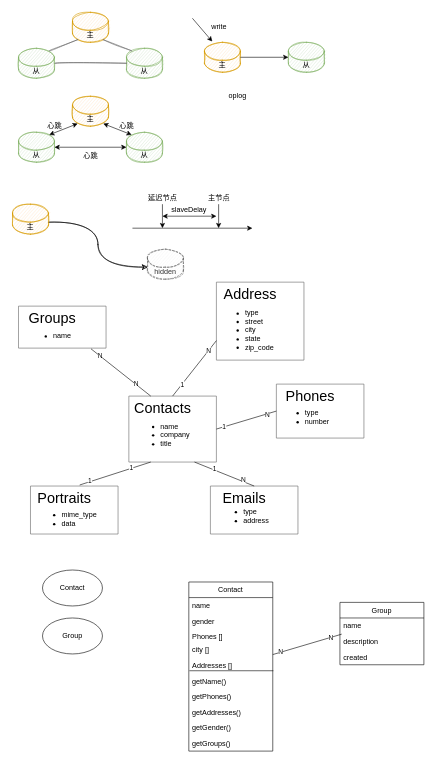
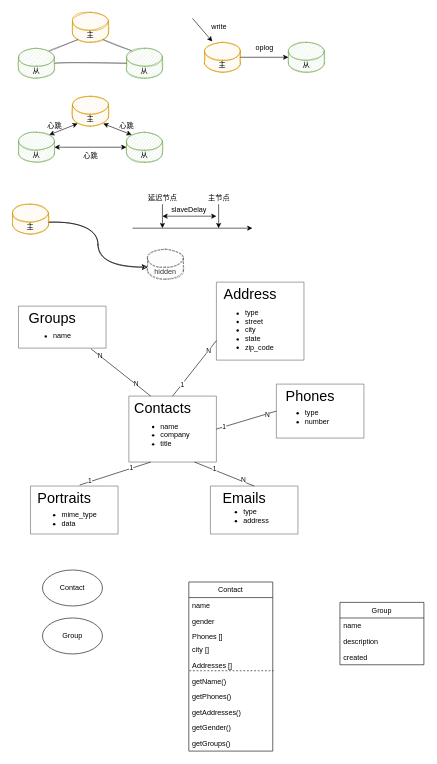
  <mxCell id="0" />
  <mxCell id="1" parent="0" />
  <mxCell id="2" value="主" style="shape=cylinder3;whiteSpace=wrap;html=1;boundedLbl=1;backgroundOutline=1;size=15;fillColor=#ffe6cc;strokeColor=#d79b00;sketch=1;rounded=1;" parent="1" vertex="1"><mxGeometry x="120" y="20" width="60" height="50" as="geometry" /></mxCell>
  <mxCell id="3" value="从" style="shape=cylinder3;whiteSpace=wrap;html=1;boundedLbl=1;backgroundOutline=1;size=15;fillColor=#d5e8d4;strokeColor=#82b366;sketch=1;rounded=1;" parent="1" vertex="1"><mxGeometry x="30" y="80" width="60" height="50" as="geometry" /></mxCell>
  <mxCell id="4" value="从" style="shape=cylinder3;whiteSpace=wrap;html=1;boundedLbl=1;backgroundOutline=1;size=15;fillColor=#d5e8d4;strokeColor=#82b366;sketch=1;rounded=1;" parent="1" vertex="1"><mxGeometry x="210" y="80" width="60" height="50" as="geometry" /></mxCell>
  <mxCell id="5" value="" style="endArrow=none;html=1;exitX=1;exitY=0.5;exitDx=0;exitDy=0;exitPerimeter=0;entryX=0;entryY=0.5;entryDx=0;entryDy=0;entryPerimeter=0;gradientColor=#b3b3b3;fillColor=#f5f5f5;strokeColor=#666666;sketch=1;curved=1;" parent="1" source="3" target="4" edge="1"><mxGeometry width="50" height="50" relative="1" as="geometry"><mxPoint x="360" y="210" as="sourcePoint" /><mxPoint x="410" y="160" as="targetPoint" /></mxGeometry></mxCell>
  <mxCell id="6" value="" style="endArrow=none;html=1;exitX=0.855;exitY=0;exitDx=0;exitDy=4.35;exitPerimeter=0;entryX=0.145;entryY=1;entryDx=0;entryDy=-4.35;entryPerimeter=0;gradientColor=#b3b3b3;fillColor=#f5f5f5;strokeColor=#666666;sketch=1;curved=1;" parent="1" source="3" target="2" edge="1"><mxGeometry width="50" height="50" relative="1" as="geometry"><mxPoint x="70" y="70" as="sourcePoint" /><mxPoint x="120" y="20" as="targetPoint" /></mxGeometry></mxCell>
  <mxCell id="7" value="" style="endArrow=none;html=1;exitX=0.145;exitY=0;exitDx=0;exitDy=4.35;exitPerimeter=0;entryX=0.855;entryY=1;entryDx=0;entryDy=-4.35;entryPerimeter=0;gradientColor=#b3b3b3;fillColor=#f5f5f5;strokeColor=#666666;sketch=1;curved=1;" parent="1" source="4" target="2" edge="1"><mxGeometry width="50" height="50" relative="1" as="geometry"><mxPoint x="180" y="80" as="sourcePoint" /><mxPoint x="227.4" y="31.3" as="targetPoint" /></mxGeometry></mxCell>
  <mxCell id="8" style="edgeStyle=orthogonalEdgeStyle;curved=1;rounded=0;sketch=1;orthogonalLoop=1;jettySize=auto;html=1;exitX=0.5;exitY=1;exitDx=0;exitDy=0;exitPerimeter=0;" parent="1" source="3" target="3" edge="1"><mxGeometry relative="1" as="geometry" /></mxCell>
  <mxCell id="9" value="&lt;font face=&quot;Comic Sans MS&quot;&gt;主&lt;/font&gt;" style="shape=cylinder3;whiteSpace=wrap;html=1;boundedLbl=1;backgroundOutline=1;size=15;rounded=1;sketch=1;fillColor=#ffe6cc;strokeColor=#d79b00;" parent="1" vertex="1"><mxGeometry x="340" y="70" width="60" height="50" as="geometry" /></mxCell>
  <mxCell id="10" value="&lt;font face=&quot;Comic Sans MS&quot;&gt;从&lt;/font&gt;" style="shape=cylinder3;whiteSpace=wrap;html=1;boundedLbl=1;backgroundOutline=1;size=15;rounded=1;sketch=1;fillColor=#d5e8d4;strokeColor=#82b366;" parent="1" vertex="1"><mxGeometry x="480" y="70" width="60" height="50" as="geometry" /></mxCell>
  <mxCell id="11" value="" style="endArrow=classic;html=1;exitX=1;exitY=0.5;exitDx=0;exitDy=0;exitPerimeter=0;" parent="1" source="9" edge="1"><mxGeometry width="50" height="50" relative="1" as="geometry"><mxPoint x="370" y="110" as="sourcePoint" /><mxPoint x="480" y="95" as="targetPoint" /></mxGeometry></mxCell>
- <mxCell id="12" value="oplog" style="text;html=1;align=center;verticalAlign=middle;resizable=0;points=[];autosize=1;strokeColor=none;" parent="1" vertex="1"><mxGeometry x="375" y="150" width="40" height="20" as="geometry" /></mxCell>
+ <mxCell id="12" value="oplog" style="text;html=1;align=center;verticalAlign=middle;resizable=0;points=[];autosize=1;strokeColor=none;" parent="1" vertex="1"><mxGeometry x="420" y="70" width="40" height="20" as="geometry" /></mxCell>
  <mxCell id="13" value="" style="endArrow=classic;html=1;entryX=0.219;entryY=-0.026;entryDx=0;entryDy=0;entryPerimeter=0;" parent="1" target="9" edge="1"><mxGeometry width="50" height="50" relative="1" as="geometry"><mxPoint x="320" y="30" as="sourcePoint" /><mxPoint x="420" y="60" as="targetPoint" /></mxGeometry></mxCell>
  <mxCell id="14" value="write" style="text;html=1;align=center;verticalAlign=middle;resizable=0;points=[];autosize=1;strokeColor=none;" parent="1" vertex="1"><mxGeometry x="344" y="35" width="40" height="20" as="geometry" /></mxCell>
  <mxCell id="15" value="主" style="shape=cylinder3;whiteSpace=wrap;html=1;boundedLbl=1;backgroundOutline=1;size=15;fillColor=#ffe6cc;strokeColor=#d79b00;sketch=1;rounded=1;" parent="1" vertex="1"><mxGeometry x="120" y="160" width="60" height="50" as="geometry" /></mxCell>
  <mxCell id="16" value="从" style="shape=cylinder3;whiteSpace=wrap;html=1;boundedLbl=1;backgroundOutline=1;size=15;fillColor=#d5e8d4;strokeColor=#82b366;sketch=1;rounded=1;" parent="1" vertex="1"><mxGeometry x="30" y="220" width="60" height="50" as="geometry" /></mxCell>
  <mxCell id="17" value="从" style="shape=cylinder3;whiteSpace=wrap;html=1;boundedLbl=1;backgroundOutline=1;size=15;fillColor=#d5e8d4;strokeColor=#82b366;sketch=1;rounded=1;" parent="1" vertex="1"><mxGeometry x="210" y="220" width="60" height="50" as="geometry" /></mxCell>
  <mxCell id="18" style="edgeStyle=orthogonalEdgeStyle;curved=1;rounded=0;sketch=1;orthogonalLoop=1;jettySize=auto;html=1;exitX=0.5;exitY=1;exitDx=0;exitDy=0;exitPerimeter=0;" parent="1" source="16" target="16" edge="1"><mxGeometry relative="1" as="geometry" /></mxCell>
  <mxCell id="19" value="" style="endArrow=classic;startArrow=classic;html=1;entryX=0.145;entryY=1;entryDx=0;entryDy=-4.35;entryPerimeter=0;exitX=0.855;exitY=0;exitDx=0;exitDy=4.35;exitPerimeter=0;" parent="1" source="16" target="15" edge="1"><mxGeometry width="50" height="50" relative="1" as="geometry"><mxPoint x="70" y="240" as="sourcePoint" /><mxPoint x="120" y="190" as="targetPoint" /></mxGeometry></mxCell>
  <mxCell id="20" value="" style="endArrow=classic;startArrow=classic;html=1;entryX=0.855;entryY=1;entryDx=0;entryDy=-4.35;entryPerimeter=0;exitX=0.145;exitY=0;exitDx=0;exitDy=4.35;exitPerimeter=0;" parent="1" source="17" target="15" edge="1"><mxGeometry width="50" height="50" relative="1" as="geometry"><mxPoint x="91.3" y="234.35" as="sourcePoint" /><mxPoint x="138.7" y="215.65" as="targetPoint" /></mxGeometry></mxCell>
  <mxCell id="21" value="" style="endArrow=classic;startArrow=classic;html=1;entryX=0;entryY=0.5;entryDx=0;entryDy=0;entryPerimeter=0;exitX=1;exitY=0.5;exitDx=0;exitDy=0;exitPerimeter=0;" parent="1" source="16" target="17" edge="1"><mxGeometry width="50" height="50" relative="1" as="geometry"><mxPoint x="91.3" y="234.35" as="sourcePoint" /><mxPoint x="138.7" y="215.65" as="targetPoint" /></mxGeometry></mxCell>
  <mxCell id="22" value="心跳" style="text;html=1;align=center;verticalAlign=middle;resizable=0;points=[];autosize=1;strokeColor=none;" parent="1" vertex="1"><mxGeometry x="70" y="200" width="40" height="20" as="geometry" /></mxCell>
  <mxCell id="23" value="心跳" style="text;html=1;align=center;verticalAlign=middle;resizable=0;points=[];autosize=1;strokeColor=none;" parent="1" vertex="1"><mxGeometry x="190" y="200" width="40" height="20" as="geometry" /></mxCell>
  <mxCell id="24" value="心跳" style="text;html=1;align=center;verticalAlign=middle;resizable=0;points=[];autosize=1;strokeColor=none;" parent="1" vertex="1"><mxGeometry x="130" y="250" width="40" height="20" as="geometry" /></mxCell>
  <mxCell id="25" style="edgeStyle=orthogonalEdgeStyle;curved=1;rounded=0;sketch=1;orthogonalLoop=1;jettySize=auto;html=1;exitX=1;exitY=0;exitDx=0;exitDy=30;exitPerimeter=0;entryX=0;entryY=0;entryDx=0;entryDy=30;entryPerimeter=0;endArrow=classic;endFill=1;" parent="1" source="26" target="27" edge="1"><mxGeometry relative="1" as="geometry" /></mxCell>
  <mxCell id="26" value="主" style="shape=cylinder3;whiteSpace=wrap;html=1;boundedLbl=1;backgroundOutline=1;size=15;fillColor=#ffe6cc;strokeColor=#d79b00;sketch=1;rounded=1;" parent="1" vertex="1"><mxGeometry x="20" y="340" width="60" height="50" as="geometry" /></mxCell>
  <mxCell id="27" value="hidden" style="shape=cylinder3;whiteSpace=wrap;html=1;boundedLbl=1;backgroundOutline=1;size=15;fillColor=#f5f5f5;strokeColor=#666666;sketch=1;rounded=1;fontColor=#333333;dashed=1;" parent="1" vertex="1"><mxGeometry x="245" y="415" width="60" height="50" as="geometry" /></mxCell>
  <mxCell id="28" value="" style="endArrow=classic;html=1;" parent="1" edge="1"><mxGeometry width="50" height="50" relative="1" as="geometry"><mxPoint x="220" y="380" as="sourcePoint" /><mxPoint x="420" y="380" as="targetPoint" /></mxGeometry></mxCell>
  <mxCell id="29" value="" style="endArrow=classic;html=1;" parent="1" edge="1"><mxGeometry width="50" height="50" relative="1" as="geometry"><mxPoint x="270" y="340" as="sourcePoint" /><mxPoint x="270" y="380" as="targetPoint" /></mxGeometry></mxCell>
  <mxCell id="30" value="" style="endArrow=classic;html=1;" parent="1" edge="1"><mxGeometry width="50" height="50" relative="1" as="geometry"><mxPoint x="363.71" y="340" as="sourcePoint" /><mxPoint x="363.71" y="380" as="targetPoint" /></mxGeometry></mxCell>
  <mxCell id="31" value="" style="endArrow=classic;startArrow=classic;html=1;" parent="1" edge="1"><mxGeometry width="50" height="50" relative="1" as="geometry"><mxPoint x="270" y="360" as="sourcePoint" /><mxPoint x="360" y="360" as="targetPoint" /></mxGeometry></mxCell>
  <mxCell id="32" value="延迟节点" style="text;html=1;align=center;verticalAlign=middle;resizable=0;points=[];autosize=1;strokeColor=none;" parent="1" vertex="1"><mxGeometry x="240" y="320" width="60" height="20" as="geometry" /></mxCell>
  <mxCell id="33" value="主节点" style="text;html=1;align=center;verticalAlign=middle;resizable=0;points=[];autosize=1;strokeColor=none;" parent="1" vertex="1"><mxGeometry x="339" y="320" width="50" height="20" as="geometry" /></mxCell>
  <mxCell id="34" value="slaveDelay" style="text;html=1;align=center;verticalAlign=middle;resizable=0;points=[];autosize=1;strokeColor=none;" parent="1" vertex="1"><mxGeometry x="279" y="340" width="70" height="20" as="geometry" /></mxCell>
  <mxCell id="35" value="" style="swimlane;startSize=0;strokeColor=#666666;fontColor=#333333;fillColor=#828282;" parent="1" vertex="1"><mxGeometry x="214" y="660" width="146" height="110" as="geometry" /></mxCell>
  <mxCell id="36" value="&lt;font style=&quot;font-size: 24px&quot;&gt;Contacts&lt;/font&gt;" style="text;html=1;align=center;verticalAlign=middle;resizable=0;points=[];autosize=1;strokeColor=none;" parent="35" vertex="1"><mxGeometry x="1" y="10" width="110" height="20" as="geometry" /></mxCell>
  <mxCell id="37" value="&lt;ul&gt;&lt;li&gt;&lt;span&gt;name&lt;/span&gt;&lt;br&gt;&lt;/li&gt;&lt;li&gt;&lt;span&gt;company&lt;/span&gt;&lt;/li&gt;&lt;li&gt;&lt;span&gt;title&lt;/span&gt;&lt;/li&gt;&lt;/ul&gt;" style="text;html=1;align=left;verticalAlign=middle;resizable=0;points=[];autosize=1;strokeColor=none;" parent="35" vertex="1"><mxGeometry x="11" y="30" width="100" height="70" as="geometry" /></mxCell>
  <mxCell id="38" value="" style="swimlane;startSize=0;fillColor=#f5f5f5;strokeColor=#666666;fontColor=#333333;" parent="1" vertex="1"><mxGeometry x="30" y="510" width="146" height="70" as="geometry" /></mxCell>
  <mxCell id="39" value="&lt;font style=&quot;font-size: 24px&quot;&gt;Groups&lt;/font&gt;" style="text;html=1;align=center;verticalAlign=middle;resizable=0;points=[];autosize=1;strokeColor=none;" parent="38" vertex="1"><mxGeometry x="11" y="10" width="90" height="20" as="geometry" /></mxCell>
  <mxCell id="40" value="&lt;ul&gt;&lt;li&gt;name&lt;/li&gt;&lt;/ul&gt;" style="text;html=1;align=left;verticalAlign=middle;resizable=0;points=[];autosize=1;strokeColor=none;" parent="38" vertex="1"><mxGeometry x="16" y="30" width="90" height="40" as="geometry" /></mxCell>
  <mxCell id="41" value="" style="swimlane;startSize=0;fillColor=#f5f5f5;strokeColor=#666666;fontColor=#333333;" parent="1" vertex="1"><mxGeometry x="50" y="810" width="146" height="80" as="geometry" /></mxCell>
  <mxCell id="42" value="&lt;font style=&quot;font-size: 24px&quot;&gt;Portraits&lt;/font&gt;" style="text;html=1;align=center;verticalAlign=middle;resizable=0;points=[];autosize=1;strokeColor=none;" parent="41" vertex="1"><mxGeometry x="6" y="10" width="100" height="20" as="geometry" /></mxCell>
  <mxCell id="43" value="&lt;ul&gt;&lt;li&gt;mime_type&lt;/li&gt;&lt;li style=&quot;text-align: left&quot;&gt;data&lt;/li&gt;&lt;/ul&gt;" style="text;html=1;align=center;verticalAlign=middle;resizable=0;points=[];autosize=1;strokeColor=none;" parent="41" vertex="1"><mxGeometry x="6" y="25" width="110" height="60" as="geometry" /></mxCell>
  <mxCell id="44" value="" style="swimlane;startSize=0;fillColor=#f5f5f5;strokeColor=#666666;fontColor=#333333;" parent="1" vertex="1"><mxGeometry x="350" y="810" width="146" height="80" as="geometry" /></mxCell>
  <mxCell id="45" value="&lt;font style=&quot;font-size: 24px&quot;&gt;Emails&lt;br&gt;&lt;/font&gt;" style="text;html=1;align=center;verticalAlign=middle;resizable=0;points=[];autosize=1;strokeColor=none;" parent="44" vertex="1"><mxGeometry x="11" y="10" width="90" height="20" as="geometry" /></mxCell>
  <mxCell id="46" value="&lt;ul&gt;&lt;li style=&quot;text-align: left&quot;&gt;type&lt;/li&gt;&lt;li style=&quot;text-align: left&quot;&gt;address&lt;/li&gt;&lt;/ul&gt;" style="text;html=1;align=center;verticalAlign=middle;resizable=0;points=[];autosize=1;strokeColor=none;" parent="44" vertex="1"><mxGeometry x="6" y="20" width="100" height="60" as="geometry" /></mxCell>
  <mxCell id="47" value="" style="swimlane;startSize=0;fillColor=#f5f5f5;strokeColor=#666666;fontColor=#333333;" parent="1" vertex="1"><mxGeometry x="460" y="640" width="146" height="90" as="geometry" /></mxCell>
  <mxCell id="48" value="&lt;font style=&quot;font-size: 24px&quot;&gt;Phones&lt;/font&gt;" style="text;html=1;align=center;verticalAlign=middle;resizable=0;points=[];autosize=1;strokeColor=none;" parent="47" vertex="1"><mxGeometry x="6" y="10" width="100" height="20" as="geometry" /></mxCell>
  <mxCell id="49" value="&lt;ul&gt;&lt;li&gt;type&lt;/li&gt;&lt;li&gt;number&lt;/li&gt;&lt;/ul&gt;" style="text;html=1;align=left;verticalAlign=middle;resizable=0;points=[];autosize=1;strokeColor=none;" parent="47" vertex="1"><mxGeometry x="6" y="25" width="100" height="60" as="geometry" /></mxCell>
  <mxCell id="50" value="" style="swimlane;startSize=0;fillColor=#f5f5f5;strokeColor=#666666;fontColor=#333333;" parent="1" vertex="1"><mxGeometry x="360" y="470" width="146" height="130" as="geometry" /></mxCell>
  <mxCell id="51" value="&lt;font style=&quot;font-size: 24px&quot;&gt;Address&lt;/font&gt;" style="text;html=1;align=center;verticalAlign=middle;resizable=0;points=[];autosize=1;strokeColor=none;" parent="50" vertex="1"><mxGeometry x="6" y="10" width="100" height="20" as="geometry" /></mxCell>
  <mxCell id="52" value="&lt;ul&gt;&lt;li&gt;type&lt;/li&gt;&lt;li&gt;street&lt;/li&gt;&lt;li&gt;city&lt;/li&gt;&lt;li&gt;state&lt;/li&gt;&lt;li&gt;zip_code&lt;/li&gt;&lt;/ul&gt;" style="text;html=1;align=left;verticalAlign=middle;resizable=0;points=[];autosize=1;strokeColor=none;" parent="50" vertex="1"><mxGeometry x="6" y="30" width="100" height="100" as="geometry" /></mxCell>
  <mxCell id="53" value="" style="endArrow=none;html=1;exitX=1;exitY=0.5;exitDx=0;exitDy=0;entryX=0;entryY=0.5;entryDx=0;entryDy=0;" parent="1" source="35" target="47" edge="1"><mxGeometry width="50" height="50" relative="1" as="geometry"><mxPoint x="240" y="590" as="sourcePoint" /><mxPoint x="290" y="540" as="targetPoint" /></mxGeometry></mxCell>
  <mxCell id="54" value="1" style="edgeLabel;html=1;align=center;verticalAlign=middle;resizable=0;points=[];" parent="53" vertex="1" connectable="0"><mxGeometry x="-0.738" y="-1" relative="1" as="geometry"><mxPoint x="-1" as="offset" /></mxGeometry></mxCell>
  <mxCell id="55" value="N" style="edgeLabel;html=1;align=center;verticalAlign=middle;resizable=0;points=[];" parent="53" vertex="1" connectable="0"><mxGeometry x="0.689" y="-2" relative="1" as="geometry"><mxPoint as="offset" /></mxGeometry></mxCell>
  <mxCell id="56" value="" style="endArrow=none;html=1;exitX=0.828;exitY=1.017;exitDx=0;exitDy=0;exitPerimeter=0;entryX=0.25;entryY=0;entryDx=0;entryDy=0;" parent="1" source="38" target="35" edge="1"><mxGeometry width="50" height="50" relative="1" as="geometry"><mxPoint x="250" y="600" as="sourcePoint" /><mxPoint x="300" y="550" as="targetPoint" /></mxGeometry></mxCell>
  <mxCell id="57" value="N" style="edgeLabel;html=1;align=center;verticalAlign=middle;resizable=0;points=[];" parent="56" vertex="1" connectable="0"><mxGeometry x="-0.722" relative="1" as="geometry"><mxPoint as="offset" /></mxGeometry></mxCell>
  <mxCell id="58" value="N" style="edgeLabel;html=1;align=center;verticalAlign=middle;resizable=0;points=[];" parent="56" vertex="1" connectable="0"><mxGeometry x="0.493" y="2" relative="1" as="geometry"><mxPoint x="-1" as="offset" /></mxGeometry></mxCell>
  <mxCell id="59" value="" style="endArrow=none;html=1;exitX=0.5;exitY=0;exitDx=0;exitDy=0;entryX=0;entryY=0.75;entryDx=0;entryDy=0;" parent="1" source="35" target="50" edge="1"><mxGeometry width="50" height="50" relative="1" as="geometry"><mxPoint x="250" y="600" as="sourcePoint" /><mxPoint x="300" y="550" as="targetPoint" /></mxGeometry></mxCell>
  <mxCell id="60" value="1" style="edgeLabel;html=1;align=center;verticalAlign=middle;resizable=0;points=[];" parent="59" vertex="1" connectable="0"><mxGeometry x="-0.568" relative="1" as="geometry"><mxPoint as="offset" /></mxGeometry></mxCell>
  <mxCell id="61" value="N" style="edgeLabel;html=1;align=center;verticalAlign=middle;resizable=0;points=[];" parent="59" vertex="1" connectable="0"><mxGeometry x="0.642" y="1" relative="1" as="geometry"><mxPoint as="offset" /></mxGeometry></mxCell>
  <mxCell id="62" value="" style="endArrow=none;html=1;exitX=0.25;exitY=1;exitDx=0;exitDy=0;entryX=0.562;entryY=-0.022;entryDx=0;entryDy=0;entryPerimeter=0;" parent="1" source="35" target="41" edge="1"><mxGeometry width="50" height="50" relative="1" as="geometry"><mxPoint x="250" y="600" as="sourcePoint" /><mxPoint x="300" y="550" as="targetPoint" /></mxGeometry></mxCell>
  <mxCell id="63" value="1" style="edgeLabel;html=1;align=center;verticalAlign=middle;resizable=0;points=[];" parent="62" vertex="1" connectable="0"><mxGeometry x="0.718" y="-1" relative="1" as="geometry"><mxPoint as="offset" /></mxGeometry></mxCell>
  <mxCell id="64" value="1" style="edgeLabel;html=1;align=center;verticalAlign=middle;resizable=0;points=[];" parent="62" vertex="1" connectable="0"><mxGeometry x="-0.442" y="-2" relative="1" as="geometry"><mxPoint x="1" as="offset" /></mxGeometry></mxCell>
  <mxCell id="65" value="" style="endArrow=none;html=1;exitX=0.75;exitY=1;exitDx=0;exitDy=0;entryX=0.5;entryY=0;entryDx=0;entryDy=0;" parent="1" source="35" target="44" edge="1"><mxGeometry width="50" height="50" relative="1" as="geometry"><mxPoint x="250" y="600" as="sourcePoint" /><mxPoint x="300" y="550" as="targetPoint" /></mxGeometry></mxCell>
  <mxCell id="66" value="1" style="edgeLabel;html=1;align=center;verticalAlign=middle;resizable=0;points=[];" parent="65" vertex="1" connectable="0"><mxGeometry x="-0.346" y="2" relative="1" as="geometry"><mxPoint as="offset" /></mxGeometry></mxCell>
  <mxCell id="67" value="N" style="edgeLabel;html=1;align=center;verticalAlign=middle;resizable=0;points=[];" parent="65" vertex="1" connectable="0"><mxGeometry x="0.612" y="4" relative="1" as="geometry"><mxPoint y="1" as="offset" /></mxGeometry></mxCell>
  <mxCell id="68" value="Contact" style="ellipse;whiteSpace=wrap;html=1;" vertex="1" parent="1"><mxGeometry x="70" y="950" width="100" height="60" as="geometry" /></mxCell>
  <mxCell id="69" value="Group" style="ellipse;whiteSpace=wrap;html=1;" vertex="1" parent="1"><mxGeometry x="70" y="1030" width="100" height="60" as="geometry" /></mxCell>
  <mxCell id="70" value="Contact" style="swimlane;fontStyle=0;childLayout=stackLayout;horizontal=1;startSize=26;horizontalStack=0;resizeParent=1;resizeParentMax=0;resizeLast=0;collapsible=1;marginBottom=0;" vertex="1" parent="1"><mxGeometry x="314" y="970" width="140" height="282" as="geometry" /></mxCell>
  <mxCell id="71" value="name" style="text;strokeColor=none;fillColor=none;align=left;verticalAlign=top;spacingLeft=4;spacingRight=4;overflow=hidden;rotatable=0;points=[[0,0.5],[1,0.5]];portConstraint=eastwest;" vertex="1" parent="70"><mxGeometry y="26" width="140" height="26" as="geometry" /></mxCell>
  <mxCell id="72" value="gender" style="text;strokeColor=none;fillColor=none;align=left;verticalAlign=top;spacingLeft=4;spacingRight=4;overflow=hidden;rotatable=0;points=[[0,0.5],[1,0.5]];portConstraint=eastwest;" vertex="1" parent="70"><mxGeometry y="52" width="140" height="26" as="geometry" /></mxCell>
  <mxCell id="73" value="Phones []" style="text;strokeColor=none;fillColor=none;align=left;verticalAlign=top;spacingLeft=4;spacingRight=4;overflow=hidden;rotatable=0;points=[[0,0.5],[1,0.5]];portConstraint=eastwest;" vertex="1" parent="70"><mxGeometry y="78" width="140" height="22" as="geometry" /></mxCell>
  <mxCell id="74" value="city []" style="text;strokeColor=none;fillColor=none;align=left;verticalAlign=top;spacingLeft=4;spacingRight=4;overflow=hidden;rotatable=0;points=[[0,0.5],[1,0.5]];portConstraint=eastwest;" vertex="1" parent="70"><mxGeometry y="100" width="140" height="26" as="geometry" /></mxCell>
  <mxCell id="75" value="Addresses []" style="text;strokeColor=none;fillColor=none;align=left;verticalAlign=top;spacingLeft=4;spacingRight=4;overflow=hidden;rotatable=0;points=[[0,0.5],[1,0.5]];portConstraint=eastwest;" vertex="1" parent="70"><mxGeometry y="126" width="140" height="26" as="geometry" /></mxCell>
  <mxCell id="76" value="getName()" style="text;strokeColor=none;fillColor=none;align=left;verticalAlign=top;spacingLeft=4;spacingRight=4;overflow=hidden;rotatable=0;points=[[0,0.5],[1,0.5]];portConstraint=eastwest;" vertex="1" parent="70"><mxGeometry y="152" width="140" height="26" as="geometry" /></mxCell>
  <mxCell id="77" value="getPhones()" style="text;strokeColor=none;fillColor=none;align=left;verticalAlign=top;spacingLeft=4;spacingRight=4;overflow=hidden;rotatable=0;points=[[0,0.5],[1,0.5]];portConstraint=eastwest;" vertex="1" parent="70"><mxGeometry y="178" width="140" height="26" as="geometry" /></mxCell>
  <mxCell id="78" value="getAddresses()" style="text;strokeColor=none;fillColor=none;align=left;verticalAlign=top;spacingLeft=4;spacingRight=4;overflow=hidden;rotatable=0;points=[[0,0.5],[1,0.5]];portConstraint=eastwest;" vertex="1" parent="70"><mxGeometry y="204" width="140" height="26" as="geometry" /></mxCell>
  <mxCell id="79" value="getGender()" style="text;strokeColor=none;fillColor=none;align=left;verticalAlign=top;spacingLeft=4;spacingRight=4;overflow=hidden;rotatable=0;points=[[0,0.5],[1,0.5]];portConstraint=eastwest;" vertex="1" parent="70"><mxGeometry y="230" width="140" height="26" as="geometry" /></mxCell>
  <mxCell id="80" value="getGroups()" style="text;strokeColor=none;fillColor=none;align=left;verticalAlign=top;spacingLeft=4;spacingRight=4;overflow=hidden;rotatable=0;points=[[0,0.5],[1,0.5]];portConstraint=eastwest;" vertex="1" parent="70"><mxGeometry y="256" width="140" height="26" as="geometry" /></mxCell>
- <mxCell id="81" value="" style="endArrow=none;html=1;exitX=0.007;exitY=-0.154;exitDx=0;exitDy=0;entryX=1.007;entryY=0.846;entryDx=0;entryDy=0;entryPerimeter=0;exitPerimeter=0;" edge="1" parent="70" source="76" target="75"><mxGeometry width="50" height="50" relative="1" as="geometry"><mxPoint x="46" y="270" as="sourcePoint" /><mxPoint x="96" y="220" as="targetPoint" /></mxGeometry></mxCell>
+ <mxCell id="81" value="" style="endArrow=none;html=1;exitX=0.007;exitY=-0.154;exitDx=0;exitDy=0;entryX=1.007;entryY=0.846;entryDx=0;entryDy=0;entryPerimeter=0;exitPerimeter=0;dashed=1;" edge="1" parent="70" source="76" target="75"><mxGeometry width="50" height="50" relative="1" as="geometry"><mxPoint x="46" y="270" as="sourcePoint" /><mxPoint x="96" y="220" as="targetPoint" /></mxGeometry></mxCell>
  <mxCell id="82" value="Group" style="swimlane;fontStyle=0;childLayout=stackLayout;horizontal=1;startSize=26;horizontalStack=0;resizeParent=1;resizeParentMax=0;resizeLast=0;collapsible=1;marginBottom=0;" vertex="1" parent="1"><mxGeometry x="566" y="1004" width="140" height="104" as="geometry" /></mxCell>
  <mxCell id="83" value="name&#10;" style="text;strokeColor=none;fillColor=none;align=left;verticalAlign=top;spacingLeft=4;spacingRight=4;overflow=hidden;rotatable=0;points=[[0,0.5],[1,0.5]];portConstraint=eastwest;" vertex="1" parent="82"><mxGeometry y="26" width="140" height="26" as="geometry" /></mxCell>
  <mxCell id="84" value="description" style="text;strokeColor=none;fillColor=none;align=left;verticalAlign=top;spacingLeft=4;spacingRight=4;overflow=hidden;rotatable=0;points=[[0,0.5],[1,0.5]];portConstraint=eastwest;" vertex="1" parent="82"><mxGeometry y="52" width="140" height="26" as="geometry" /></mxCell>
  <mxCell id="85" value="created" style="text;strokeColor=none;fillColor=none;align=left;verticalAlign=top;spacingLeft=4;spacingRight=4;overflow=hidden;rotatable=0;points=[[0,0.5],[1,0.5]];portConstraint=eastwest;" vertex="1" parent="82"><mxGeometry y="78" width="140" height="26" as="geometry" /></mxCell>
- <mxCell id="86" value="" style="endArrow=none;html=1;exitX=1;exitY=0.808;exitDx=0;exitDy=0;exitPerimeter=0;entryX=0.021;entryY=0.038;entryDx=0;entryDy=0;entryPerimeter=0;" edge="1" parent="1" source="74" target="84"><mxGeometry width="50" height="50" relative="1" as="geometry"><mxPoint x="470" y="1150" as="sourcePoint" /><mxPoint x="520" y="1100" as="targetPoint" /></mxGeometry></mxCell>
- <mxCell id="87" value="N" style="edgeLabel;html=1;align=center;verticalAlign=middle;resizable=0;points=[];" vertex="1" connectable="0" parent="86"><mxGeometry x="-0.784" y="1" relative="1" as="geometry"><mxPoint as="offset" /></mxGeometry></mxCell>
- <mxCell id="88" value="N" style="edgeLabel;html=1;align=center;verticalAlign=middle;resizable=0;points=[];" vertex="1" connectable="0" parent="86"><mxGeometry x="0.689" relative="1" as="geometry"><mxPoint as="offset" /></mxGeometry></mxCell>
